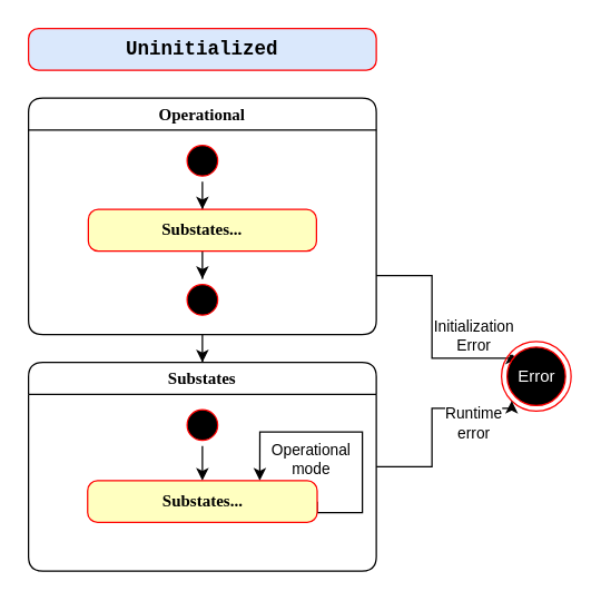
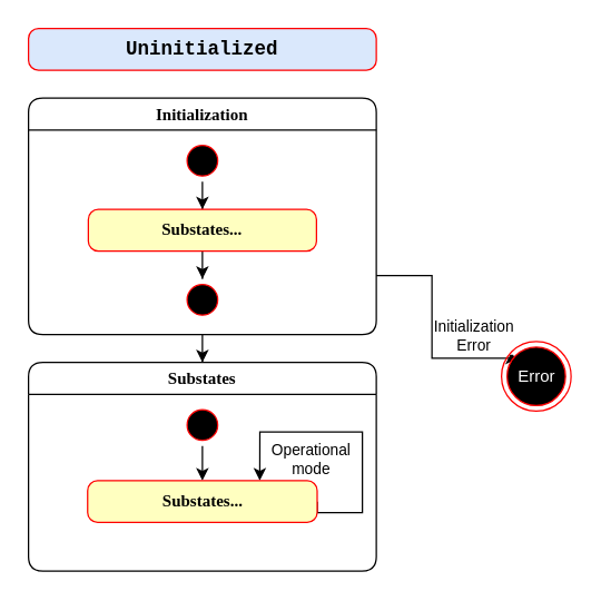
  <mxCell id="0" />
  <mxCell id="1" parent="0" />
  <mxCell id="2" value="" style="edgeStyle=orthogonalEdgeStyle;rounded=0;orthogonalLoop=1;jettySize=auto;html=1;entryX=0.5;entryY=0;entryDx=0;entryDy=0;" parent="1" source="4" target="14" edge="1"><mxGeometry relative="1" as="geometry" /></mxCell>
  <mxCell id="3" value="Initialization&lt;div&gt;Error&lt;/div&gt;" style="edgeStyle=orthogonalEdgeStyle;rounded=0;orthogonalLoop=1;jettySize=auto;html=1;entryX=0;entryY=0;entryDx=0;entryDy=0;exitX=1;exitY=0.75;exitDx=0;exitDy=0;" parent="1" source="4" target="12" edge="1"><mxGeometry x="0.031" y="30" relative="1" as="geometry"><Array as="points"><mxPoint x="310" y="198" /><mxPoint x="310" y="257" /></Array><mxPoint as="offset" /></mxGeometry></mxCell>
- <mxCell id="4" value="Operational" style="swimlane;whiteSpace=wrap;html=1;rounded=1;shadow=0;comic=0;labelBackgroundColor=none;strokeWidth=1;fontFamily=Verdana;fontSize=12;align=center;fontColor=#000000;startSize=23;" parent="1" vertex="1"><mxGeometry y="70" width="250" height="170" as="geometry" x="20" /></mxCell>
+ <mxCell id="4" value="Initialization" style="swimlane;whiteSpace=wrap;html=1;rounded=1;shadow=0;comic=0;labelBackgroundColor=none;strokeWidth=1;fontFamily=Verdana;fontSize=12;align=center;fontColor=#000000;startSize=23;" parent="1" vertex="1"><mxGeometry y="70" width="250" height="170" as="geometry" x="20" /></mxCell>
  <mxCell id="5" value="" style="edgeStyle=orthogonalEdgeStyle;rounded=0;orthogonalLoop=1;jettySize=auto;html=1;fontColor=#000000;labelBackgroundColor=none;entryX=0.5;entryY=0;entryDx=0;entryDy=0;" parent="4" source="6" target="10" edge="1"><mxGeometry relative="1" as="geometry"><mxPoint x="175" y="90" as="targetPoint" /></mxGeometry></mxCell>
  <mxCell id="6" value="" style="ellipse;html=1;shape=startState;fillColor=#000000;strokeColor=#ff0000;fontColor=#000000;labelBackgroundColor=none;" parent="4" vertex="1"><mxGeometry x="110" y="30" width="30" height="30" as="geometry" /></mxCell>
  <mxCell id="7" style="edgeStyle=orthogonalEdgeStyle;rounded=0;orthogonalLoop=1;jettySize=auto;html=1;entryX=0.5;entryY=0;entryDx=0;entryDy=0;fontColor=#000000;labelBackgroundColor=none;" parent="4" source="10" target="8" edge="1"><mxGeometry relative="1" as="geometry"><mxPoint x="175" y="140" as="sourcePoint" /></mxGeometry></mxCell>
  <mxCell id="8" value="" style="ellipse;html=1;shape=startState;fillColor=#000000;strokeColor=#ff0000;fontColor=#000000;labelBackgroundColor=none;" parent="4" vertex="1"><mxGeometry x="110" y="130" width="30" height="30" as="geometry" /></mxCell>
  <mxCell id="9" value="NO" style="edgeStyle=orthogonalEdgeStyle;rounded=0;orthogonalLoop=1;jettySize=auto;html=1;exitX=1;exitY=0.5;exitDx=0;exitDy=0;entryX=1;entryY=0.5;entryDx=0;entryDy=0;jumpStyle=arc;align=left;" parent="4" edge="1"><mxGeometry relative="1" as="geometry"><Array as="points"><mxPoint x="360" y="438" /><mxPoint x="360" y="625" /></Array><mxPoint x="263.75" y="625" as="targetPoint" /></mxGeometry></mxCell>
  <mxCell id="10" value="&lt;b&gt;Substates...&lt;/b&gt;" style="rounded=1;whiteSpace=wrap;html=1;arcSize=24;fillColor=#ffffc0;strokeColor=#ff0000;shadow=0;comic=0;labelBackgroundColor=none;fontFamily=Verdana;fontSize=12;fontColor=#000000;align=center;" parent="4" vertex="1"><mxGeometry x="43" y="80" width="164" height="30" as="geometry" /></mxCell>
  <mxCell id="11" value="&lt;div style=&quot;font-family: Consolas, &amp;quot;Courier New&amp;quot;, monospace; font-size: 14px; line-height: 19px; white-space: pre;&quot;&gt;Uninitialized&lt;/div&gt;" style="rounded=1;whiteSpace=wrap;html=1;arcSize=24;fillColor=#dae8fc;strokeColor=#ff0000;shadow=0;comic=0;labelBackgroundColor=none;fontFamily=Verdana;fontSize=12;fontColor=#000000;align=center;fontStyle=1;" parent="1" vertex="1"><mxGeometry width="250" height="30" as="geometry" x="20" y="20" /></mxCell>
  <mxCell id="12" value="&lt;font&gt;Error&lt;/font&gt;" style="ellipse;html=1;shape=endState;fillColor=#000000;strokeColor=#ff0000;fontColor=#ffffff;labelBackgroundColor=none;" parent="1" vertex="1"><mxGeometry x="360" y="245" width="50" height="50" as="geometry" /></mxCell>
- <mxCell id="13" value="Runtime&lt;div&gt;error&lt;/div&gt;" style="edgeStyle=orthogonalEdgeStyle;rounded=0;orthogonalLoop=1;jettySize=auto;html=1;entryX=0;entryY=1;entryDx=0;entryDy=0;exitX=1;exitY=0.5;exitDx=0;exitDy=0;" parent="1" source="14" target="12" edge="1"><mxGeometry x="-0.022" y="-30" relative="1" as="geometry"><Array as="points"><mxPoint x="310" y="335" /><mxPoint x="310" y="293" /></Array><mxPoint as="offset" /></mxGeometry></mxCell>
  <mxCell id="14" value="Substates" style="swimlane;whiteSpace=wrap;html=1;rounded=1;shadow=0;comic=0;labelBackgroundColor=none;strokeWidth=1;fontFamily=Verdana;fontSize=12;align=center;fontColor=#000000;startSize=23;" parent="1" vertex="1"><mxGeometry y="260" width="250" height="150" as="geometry" x="20" /></mxCell>
  <mxCell id="15" value="" style="edgeStyle=orthogonalEdgeStyle;rounded=0;orthogonalLoop=1;jettySize=auto;html=1;fontColor=#000000;labelBackgroundColor=none;entryX=0.5;entryY=0;entryDx=0;entryDy=0;" parent="14" source="16" target="19" edge="1"><mxGeometry relative="1" as="geometry"><mxPoint x="175" y="90" as="targetPoint" /></mxGeometry></mxCell>
  <mxCell id="16" value="" style="ellipse;html=1;shape=startState;fillColor=#000000;strokeColor=#ff0000;fontColor=#000000;labelBackgroundColor=none;" parent="14" vertex="1"><mxGeometry x="110" y="30" width="30" height="30" as="geometry" /></mxCell>
  <mxCell id="17" value="NO" style="edgeStyle=orthogonalEdgeStyle;rounded=0;orthogonalLoop=1;jettySize=auto;html=1;exitX=1;exitY=0.5;exitDx=0;exitDy=0;entryX=1;entryY=0.5;entryDx=0;entryDy=0;jumpStyle=arc;align=left;" parent="14" edge="1"><mxGeometry relative="1" as="geometry"><Array as="points"><mxPoint x="360" y="438" /><mxPoint x="360" y="625" /></Array><mxPoint x="263.75" y="625" as="targetPoint" /></mxGeometry></mxCell>
  <mxCell id="18" value="Operational&lt;div&gt;mode&lt;/div&gt;" style="edgeStyle=orthogonalEdgeStyle;rounded=0;orthogonalLoop=1;jettySize=auto;html=1;entryX=0.75;entryY=0;entryDx=0;entryDy=0;exitX=1;exitY=0.5;exitDx=0;exitDy=0;" parent="14" source="19" target="19" edge="1"><mxGeometry x="0.308" y="20" relative="1" as="geometry"><mxPoint x="260" y="110" as="sourcePoint" /><mxPoint x="347" y="-7" as="targetPoint" /><Array as="points"><mxPoint x="240" y="108" /><mxPoint x="240" y="50" /><mxPoint x="166" y="50" /></Array><mxPoint as="offset" /></mxGeometry></mxCell>
  <mxCell id="19" value="&lt;b&gt;Substates...&lt;/b&gt;" style="rounded=1;whiteSpace=wrap;html=1;arcSize=24;fillColor=#ffffc0;strokeColor=#ff0000;shadow=0;comic=0;labelBackgroundColor=none;fontFamily=Verdana;fontSize=12;fontColor=#000000;align=center;" parent="14" vertex="1"><mxGeometry x="42.5" y="85" width="165" height="30" as="geometry" /></mxCell>
